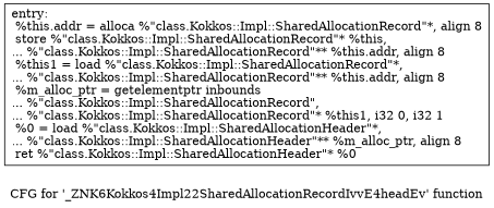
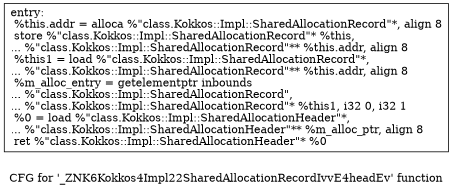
  digraph {
    label="CFG for '_ZNK6Kokkos4Impl22SharedAllocationRecordIvvE4headEv' function"
-   n1 [label="{entry:\l  %this.addr = alloca %\"class.Kokkos::Impl::SharedAllocationRecord\"*, align 8\l  store %\"class.Kokkos::Impl::SharedAllocationRecord\"* %this,\l... %\"class.Kokkos::Impl::SharedAllocationRecord\"** %this.addr, align 8\l  %this1 = load %\"class.Kokkos::Impl::SharedAllocationRecord\"*,\l... %\"class.Kokkos::Impl::SharedAllocationRecord\"** %this.addr, align 8\l  %m_alloc_ptr = getelementptr inbounds\l... %\"class.Kokkos::Impl::SharedAllocationRecord\",\l... %\"class.Kokkos::Impl::SharedAllocationRecord\"* %this1, i32 0, i32 1\l  %0 = load %\"class.Kokkos::Impl::SharedAllocationHeader\"*,\l... %\"class.Kokkos::Impl::SharedAllocationHeader\"** %m_alloc_ptr, align 8\l  ret %\"class.Kokkos::Impl::SharedAllocationHeader\"* %0\l}" shape=record]
+   n1 [label="{entry:\l  %this.addr = alloca %\"class.Kokkos::Impl::SharedAllocationRecord\"*, align 8\l  store %\"class.Kokkos::Impl::SharedAllocationRecord\"* %this,\l... %\"class.Kokkos::Impl::SharedAllocationRecord\"** %this.addr, align 8\l  %this1 = load %\"class.Kokkos::Impl::SharedAllocationRecord\"*,\l... %\"class.Kokkos::Impl::SharedAllocationRecord\"** %this.addr, align 8\l  %m_alloc_entry = getelementptr inbounds\l... %\"class.Kokkos::Impl::SharedAllocationRecord\",\l... %\"class.Kokkos::Impl::SharedAllocationRecord\"* %this1, i32 0, i32 1\l  %0 = load %\"class.Kokkos::Impl::SharedAllocationHeader\"*,\l... %\"class.Kokkos::Impl::SharedAllocationHeader\"** %m_alloc_ptr, align 8\l  ret %\"class.Kokkos::Impl::SharedAllocationHeader\"* %0\l}" shape=record]
  }
